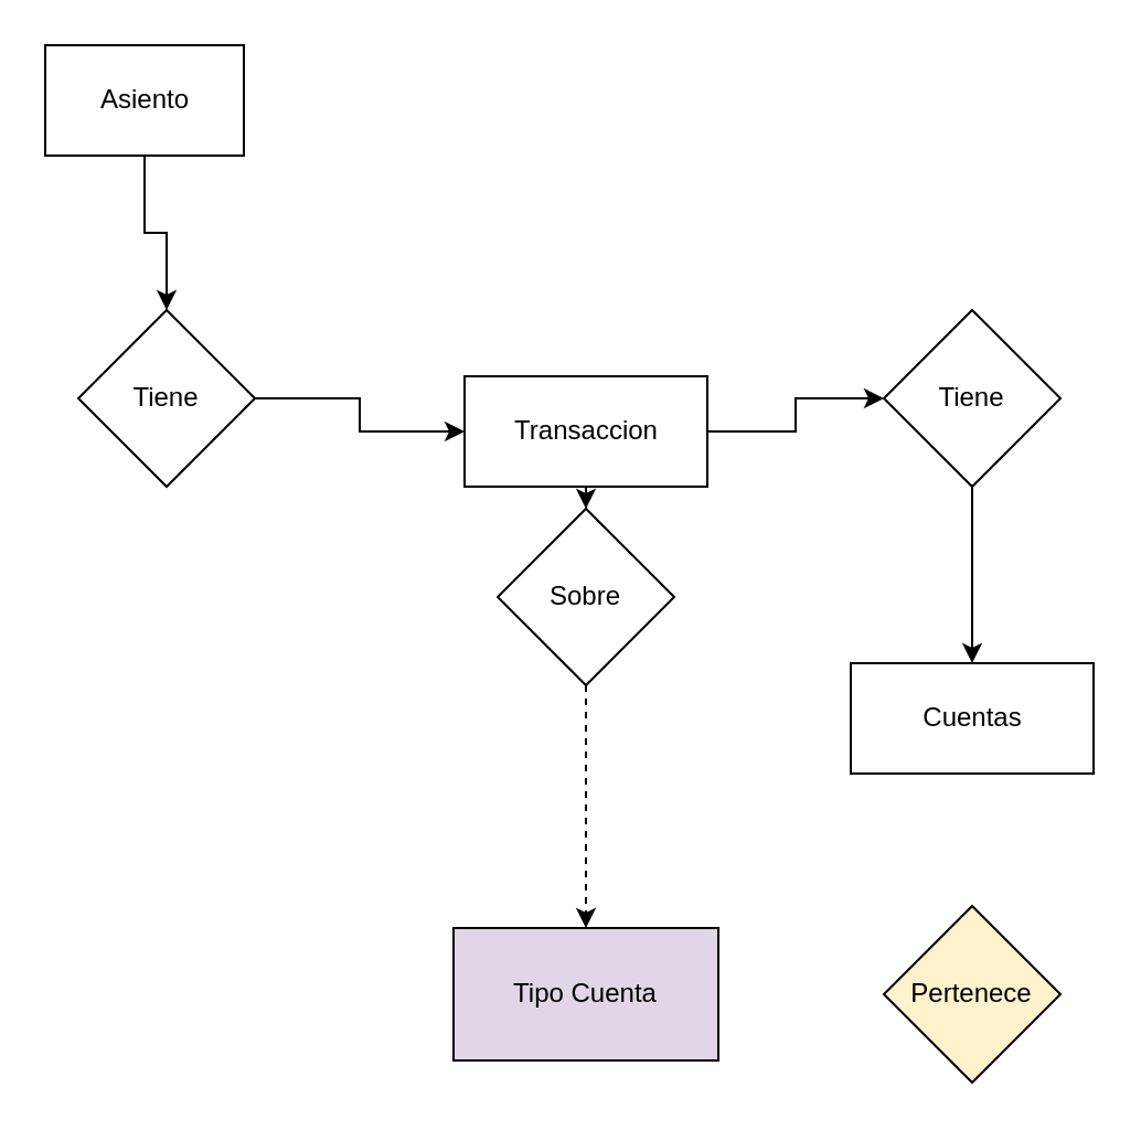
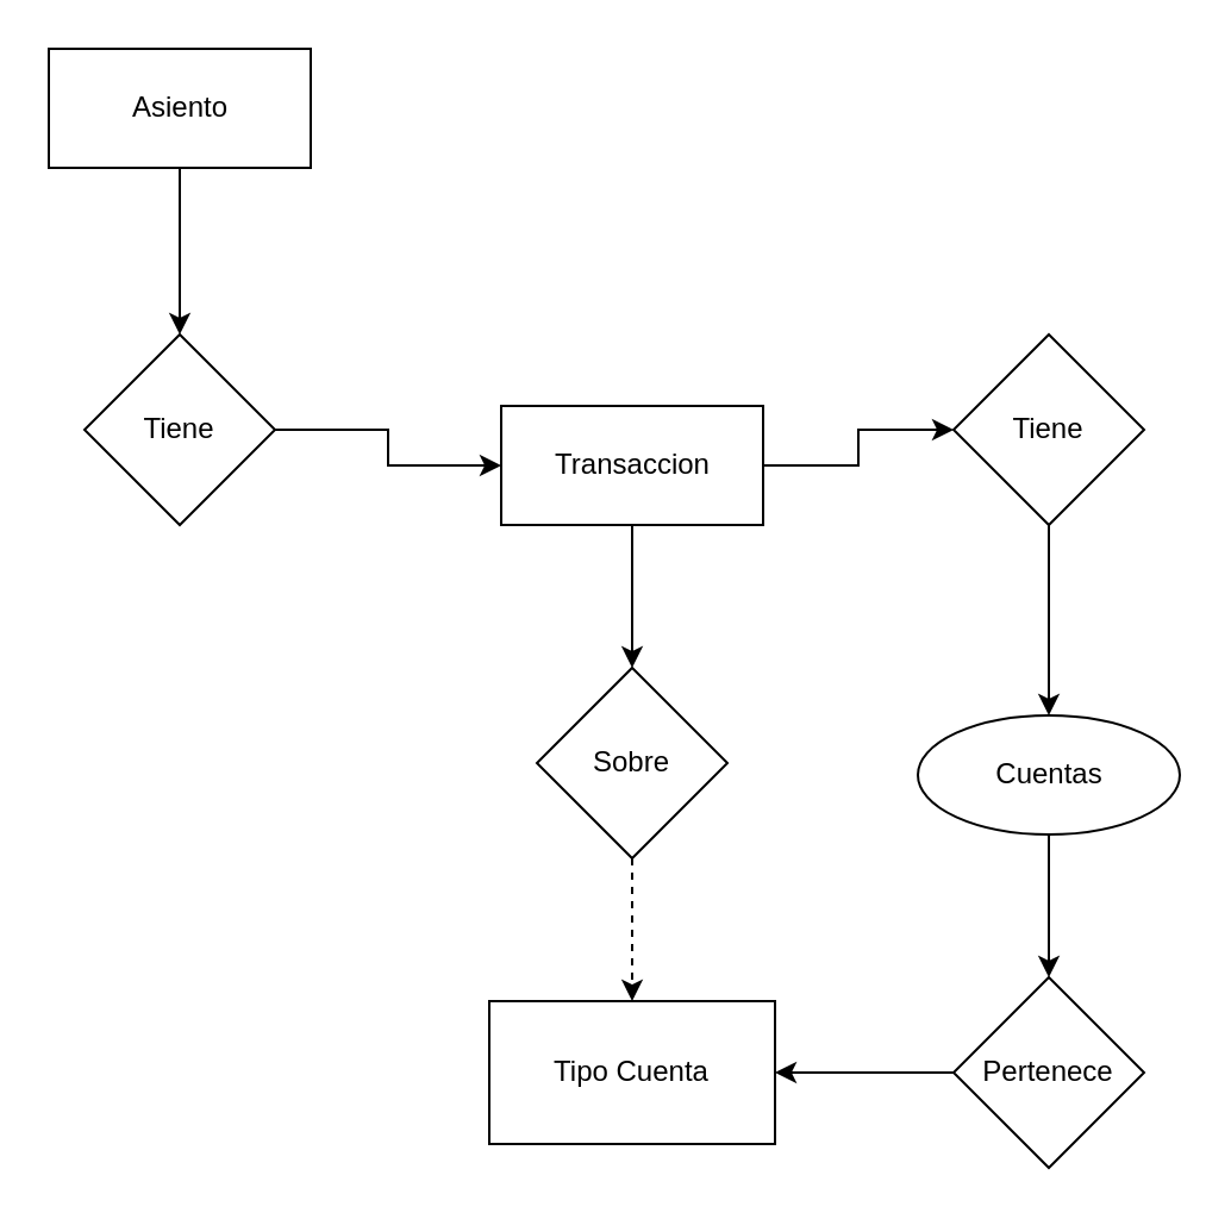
  <mxCell id="0" />
  <mxCell id="1" parent="0" />
- <mxCell id="3" value="Cuentas" style="html=1;" vertex="1" parent="1"><mxGeometry x="385" y="300" width="110" height="50" as="geometry" /></mxCell>
+ <mxCell id="2" value="" style="edgeStyle=orthogonalEdgeStyle;rounded=0;orthogonalLoop=1;jettySize=auto;html=1;" edge="1" parent="1" source="3" target="17"><mxGeometry relative="1" as="geometry" /></mxCell>
+ <mxCell id="3" value="Cuentas" style="ellipse;html=1;" vertex="1" parent="1"><mxGeometry x="385" y="300" width="110" height="50" as="geometry" /></mxCell>
  <mxCell id="4" value="" style="edgeStyle=orthogonalEdgeStyle;rounded=0;orthogonalLoop=1;jettySize=auto;html=1;" edge="1" parent="1" source="5" target="10"><mxGeometry relative="1" as="geometry" /></mxCell>
- <mxCell id="5" value="Asiento" style="html=1;" vertex="1" parent="1"><mxGeometry x="20" y="20" width="90" height="50" as="geometry" /></mxCell>
+ <mxCell id="5" value="Asiento" style="html=1;" vertex="1" parent="1"><mxGeometry x="20" y="20" width="110" height="50" as="geometry" /></mxCell>
  <mxCell id="6" value="" style="edgeStyle=orthogonalEdgeStyle;rounded=0;orthogonalLoop=1;jettySize=auto;html=1;" edge="1" parent="1" source="8" target="12"><mxGeometry relative="1" as="geometry" /></mxCell>
  <mxCell id="7" value="" style="edgeStyle=orthogonalEdgeStyle;rounded=0;orthogonalLoop=1;jettySize=auto;html=1;" edge="1" parent="1" source="8" target="14"><mxGeometry relative="1" as="geometry" /></mxCell>
  <mxCell id="8" value="Transaccion" style="html=1;" vertex="1" parent="1"><mxGeometry x="210" y="170" width="110" height="50" as="geometry" /></mxCell>
  <mxCell id="9" style="edgeStyle=orthogonalEdgeStyle;rounded=0;orthogonalLoop=1;jettySize=auto;html=1;exitX=1;exitY=0.5;exitDx=0;exitDy=0;" edge="1" parent="1" source="10" target="8"><mxGeometry relative="1" as="geometry" /></mxCell>
  <mxCell id="10" value="Tiene" style="rhombus;whiteSpace=wrap;html=1;" vertex="1" parent="1"><mxGeometry x="35" y="140" width="80" height="80" as="geometry" /></mxCell>
  <mxCell id="11" value="" style="edgeStyle=orthogonalEdgeStyle;rounded=0;orthogonalLoop=1;jettySize=auto;html=1;entryX=0.5;entryY=0;entryDx=0;entryDy=0;" edge="1" parent="1" source="12" target="3"><mxGeometry relative="1" as="geometry"><mxPoint x="440" y="300" as="targetPoint" /></mxGeometry></mxCell>
  <mxCell id="12" value="Tiene" style="rhombus;whiteSpace=wrap;html=1;" vertex="1" parent="1"><mxGeometry x="400" y="140" width="80" height="80" as="geometry" /></mxCell>
  <mxCell id="13" value="" style="edgeStyle=orthogonalEdgeStyle;rounded=0;orthogonalLoop=1;jettySize=auto;html=1;dashed=1;" edge="1" parent="1" source="14" target="15"><mxGeometry relative="1" as="geometry" /></mxCell>
- <mxCell id="14" value="Sobre" style="rhombus;whiteSpace=wrap;html=1;" vertex="1" parent="1"><mxGeometry x="225" y="230" width="80" height="80" as="geometry" /></mxCell>
- <mxCell id="15" value="Tipo Cuenta" style="rounded=0;whiteSpace=wrap;html=1;fillColor=#e1d5e7;" vertex="1" parent="1"><mxGeometry x="205" y="420" width="120" height="60" as="geometry" /></mxCell>
- <mxCell id="17" value="Pertenece" style="rhombus;whiteSpace=wrap;html=1;fillColor=#fff2cc;" vertex="1" parent="1"><mxGeometry x="400" y="410" width="80" height="80" as="geometry" /></mxCell>
+ <mxCell id="14" value="Sobre" style="rhombus;whiteSpace=wrap;html=1;" vertex="1" parent="1"><mxGeometry x="225" y="280" width="80" height="80" as="geometry" /></mxCell>
+ <mxCell id="15" value="Tipo Cuenta" style="rounded=0;whiteSpace=wrap;html=1;" vertex="1" parent="1"><mxGeometry x="205" y="420" width="120" height="60" as="geometry" /></mxCell>
+ <mxCell id="16" value="" style="edgeStyle=orthogonalEdgeStyle;rounded=0;orthogonalLoop=1;jettySize=auto;html=1;" edge="1" parent="1" source="17" target="15"><mxGeometry relative="1" as="geometry" /></mxCell>
+ <mxCell id="17" value="Pertenece" style="rhombus;whiteSpace=wrap;html=1;" vertex="1" parent="1"><mxGeometry x="400" y="410" width="80" height="80" as="geometry" /></mxCell>
